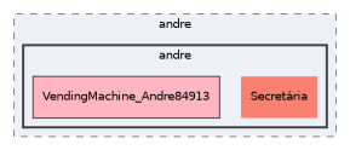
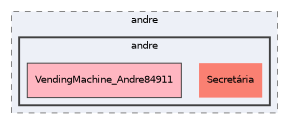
  digraph {
    compound=true
    node [fontname=Helvetica fontsize=10]
    n1 [label="Secretária" shape=plaintext style=filled fillcolor=salmon]
-   n2 [color=grey25 fillcolor=lightpink label=VendingMachine_Andre84913 shape=box style="filled,"]
+   n2 [color=grey25 fillcolor=lightpink label=VendingMachine_Andre84911 shape=box style="filled,"]
    subgraph cluster_1 {
      bgcolor="#edf0f7"
      fontname=Helvetica
      fontsize=10
      label=andre
      pencolor=grey50
      style="filled,dashed,"
      subgraph cluster_2 {
        bgcolor="#edf0f7"
        fontname=Helvetica
        fontsize=10
        pencolor=grey25
        style="filled,bold,"
        n1
        n2
      }
    }
  }
